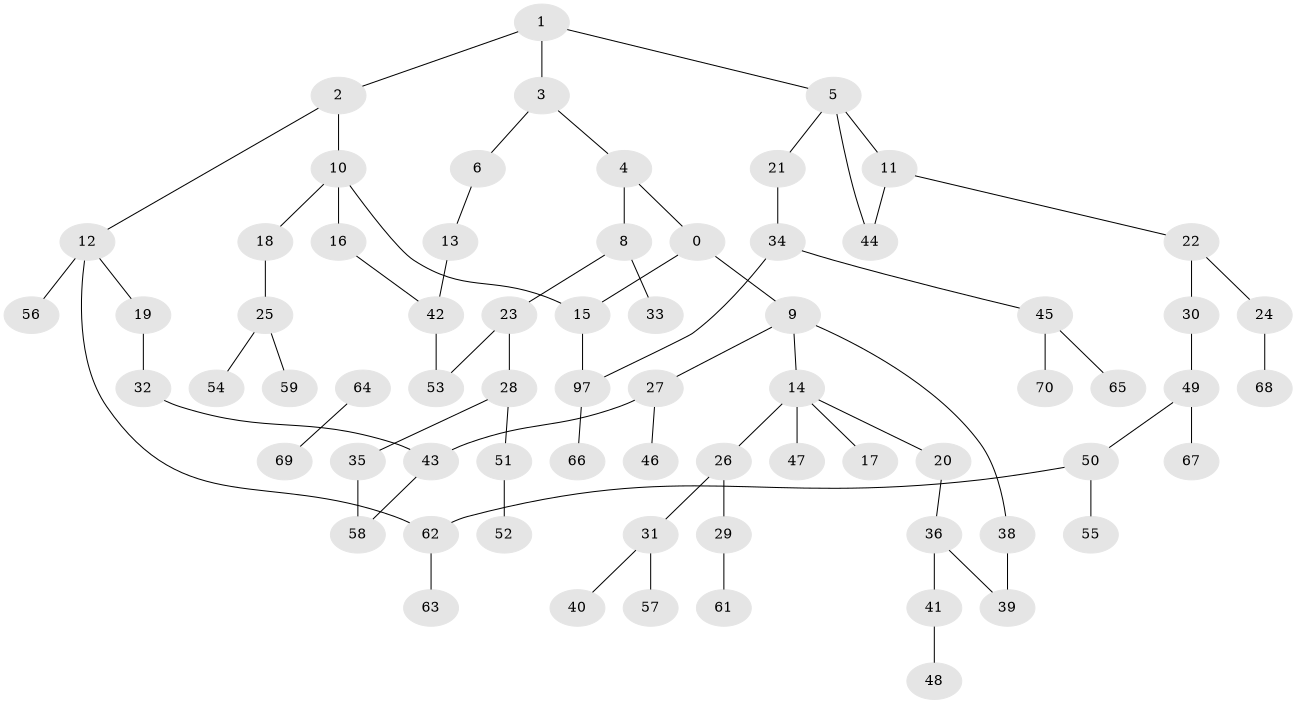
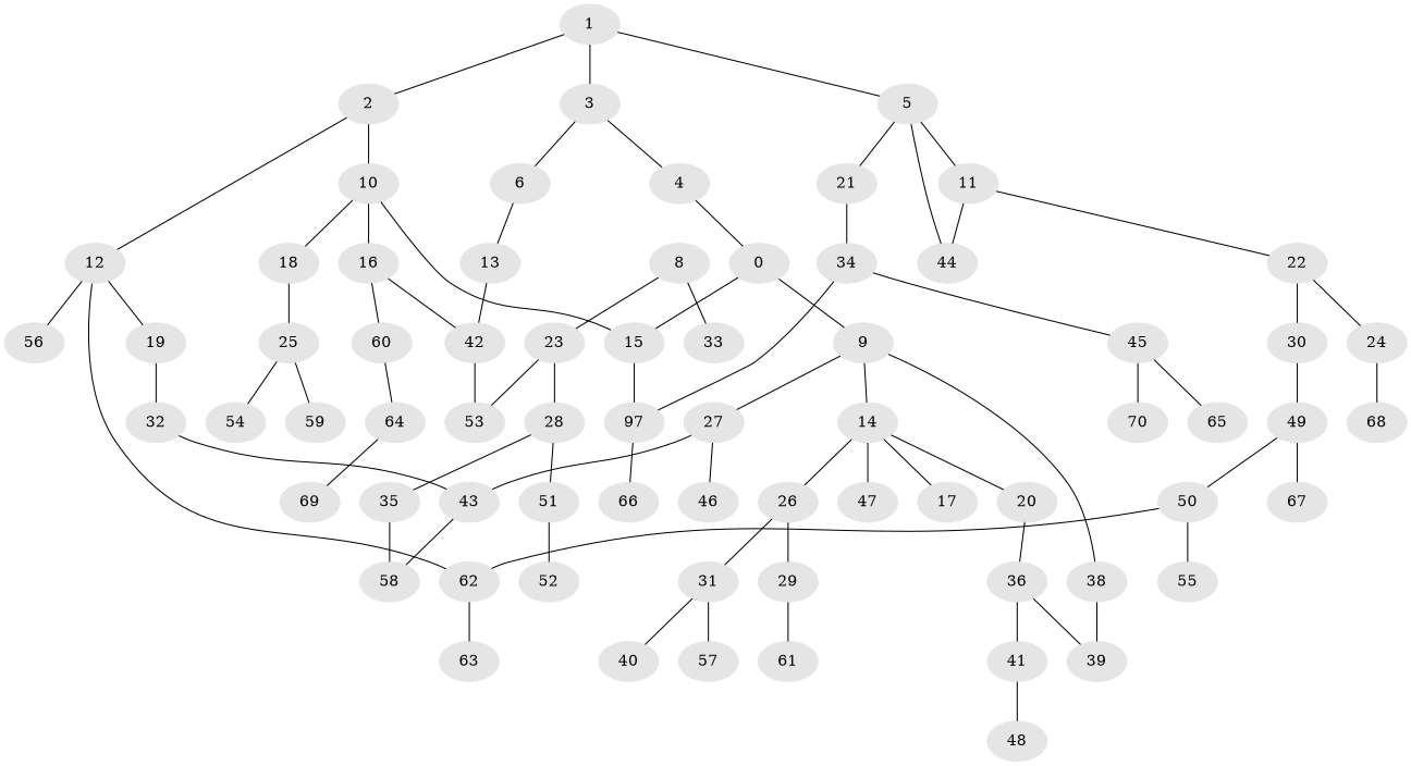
  graph {
    node [color=gray90 style=filled]
    edge [weight=1.0]
    1
    2
    3
    5
    10
    12
    4
    6
    11
    21
    44
    15
    16
    18
    19
    56
    62
    n18 [label=0]
    8
    13
    9
    23
    33
    22
    34
    42
    14
    27
    38
    n30 [label=97]
    28
    53
    17
    20
    26
    47
    43
    46
    39
+   60
    25
    24
    30
    32
    63
    36
    29
    31
    66
    64
    54
    59
    41
    45
    68
    49
    35
    51
    61
    40
    57
    58
    52
    50
    67
    65
    70
    48
    55
    69
    1 -- 2
    1 -- 3
    1 -- 5
    2 -- 10
    2 -- 12
    3 -- 4
    3 -- 6
    5 -- 11 [weight=2.0]
    5 -- 21
    5 -- 44
    10 -- 15
    10 -- 16
    10 -- 18
    12 -- 19
    12 -- 56 [weight=2.0]
    12 -- 62
    4 -- n18
-   4 -- 8
    6 -- 13
    11 -- 44
    11 -- 22
    21 -- 34
    15 -- n30
    16 -- 42
+   16 -- 60
    18 -- 25 [weight=2.0]
    19 -- 32
    62 -- 63
    n18 -- 15
    n18 -- 9
    8 -- 23
    8 -- 33 [weight=2.0]
    13 -- 42 [weight=4.0]
    9 -- 14
    9 -- 27
    9 -- 38
    23 -- 28
    23 -- 53
    22 -- 24
    22 -- 30
    34 -- n30
    34 -- 45
    42 -- 53
    14 -- 17
    14 -- 20
    14 -- 26
    14 -- 47
    27 -- 43
    27 -- 46
    38 -- 39
    n30 -- 66
    28 -- 35
    28 -- 51
    20 -- 36
    26 -- 29 [weight=2.0]
    26 -- 31
    43 -- 58
+   60 -- 64
    25 -- 54
    25 -- 59
    24 -- 68
    30 -- 49
    32 -- 43
    36 -- 39
    36 -- 41
    29 -- 61
    31 -- 40
    31 -- 57
    64 -- 69
    41 -- 48
    45 -- 65
    45 -- 70
    49 -- 50
    49 -- 67
    35 -- 58
    51 -- 52 [weight=2.0]
    50 -- 62
    50 -- 55
  }
